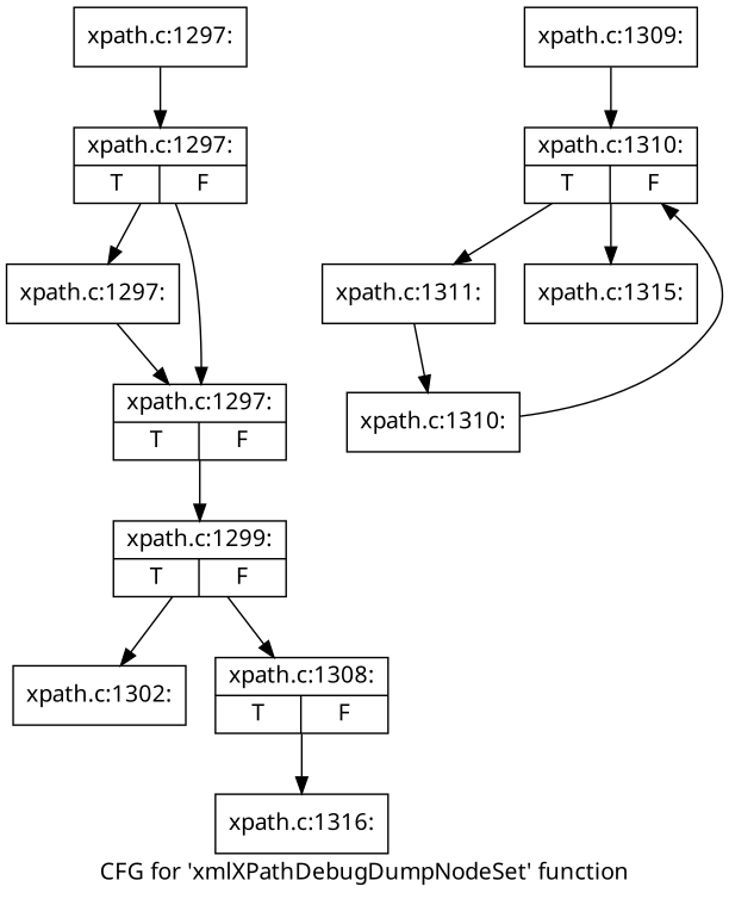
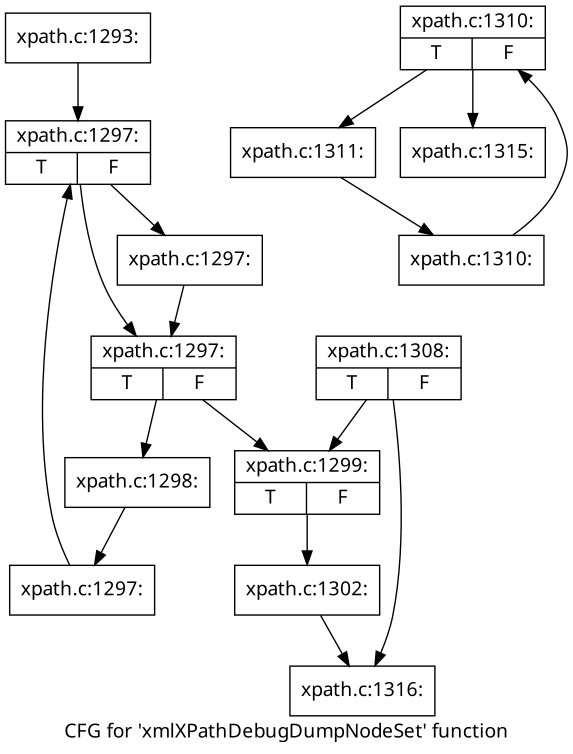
  digraph {
    fontname="Noto Sans"
    label="CFG for 'xmlXPathDebugDumpNodeSet' function"
    node [fontname="Noto Sans" shape=record]
    edge [fontname="Noto Sans"]
+   n1 [label="{xpath.c:1293:}"]
    n2 [label="{xpath.c:1297:|{<s0>T|<s1>F}}"]
    n3 [label="{xpath.c:1297:}"]
    n4 [label="{xpath.c:1297:|{<s0>T|<s1>F}}"]
+   n5 [label="{xpath.c:1298:}"]
    n6 [label="{xpath.c:1299:|{<s0>T|<s1>F}}"]
    n7 [label="{xpath.c:1297:}"]
    n8 [label="{xpath.c:1302:}"]
    n9 [label="{xpath.c:1308:|{<s0>T|<s1>F}}"]
    n10 [label="{xpath.c:1316:}"]
-   n11 [label="{xpath.c:1309:}"]
    n12 [label="{xpath.c:1310:|{<s0>T|<s1>F}}"]
    n13 [label="{xpath.c:1311:}"]
    n14 [label="{xpath.c:1315:}"]
    n15 [label="{xpath.c:1310:}"]
+   n1 -> n2
    n2 -> n3
    n2 -> n4
    n3 -> n4
+   n4 -> n5
    n4 -> n6
+   n5 -> n7
    n6 -> n8
-   n6 -> n9
+   n9 -> n6
    n7 -> n2
+   n8 -> n10
    n9 -> n10
-   n11 -> n12
    n12 -> n13
    n12 -> n14
    n13 -> n15
    n15 -> n12
  }
